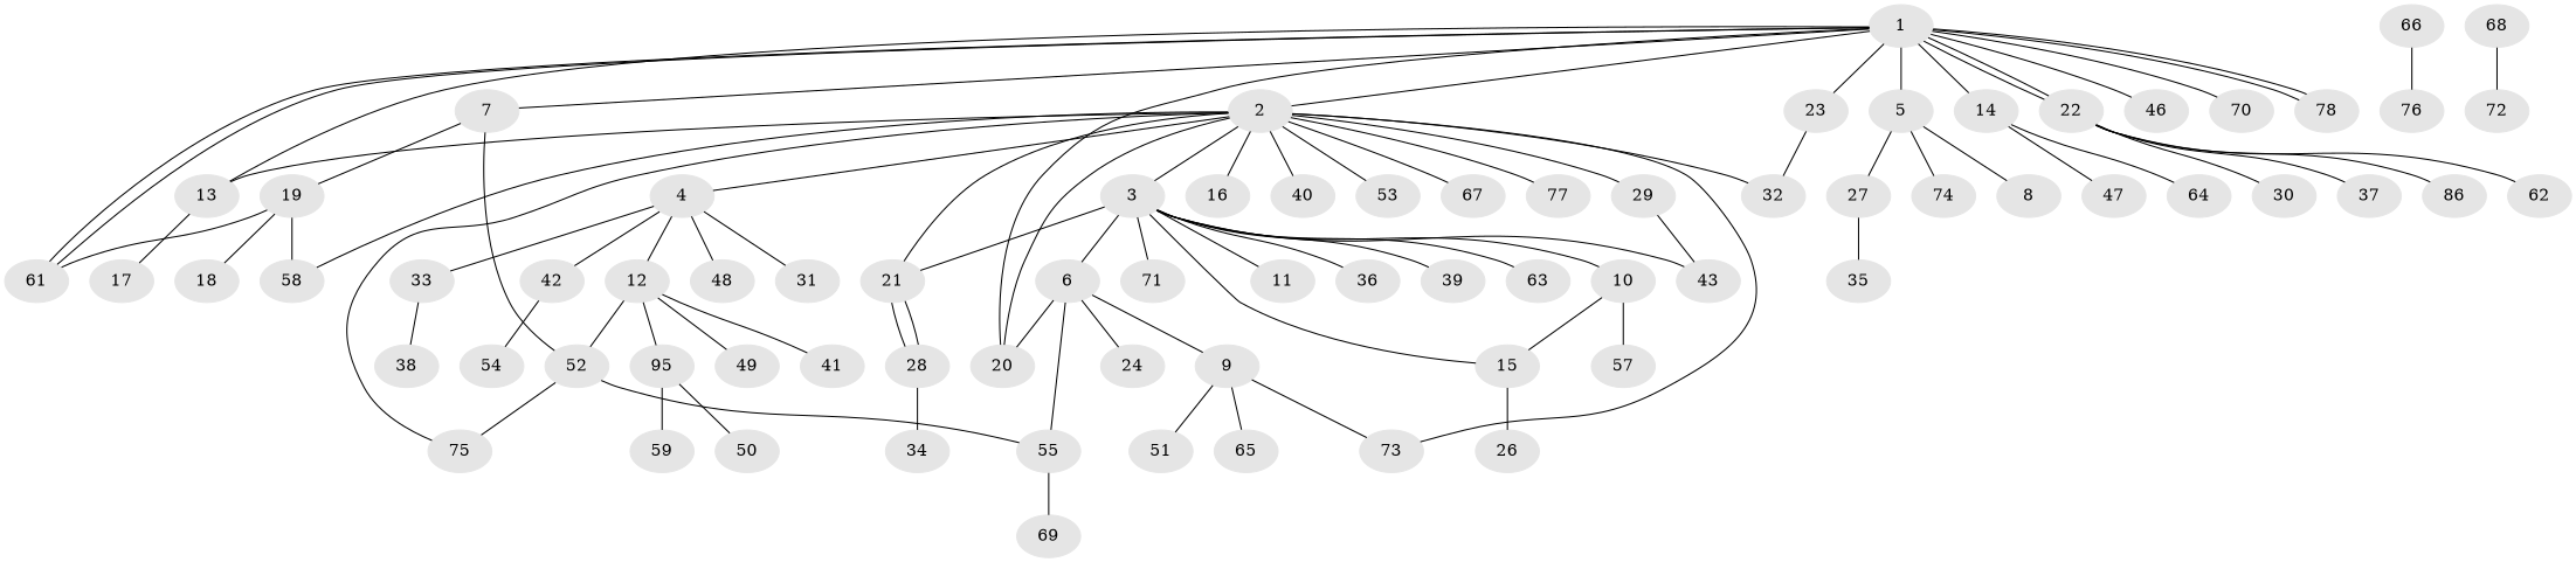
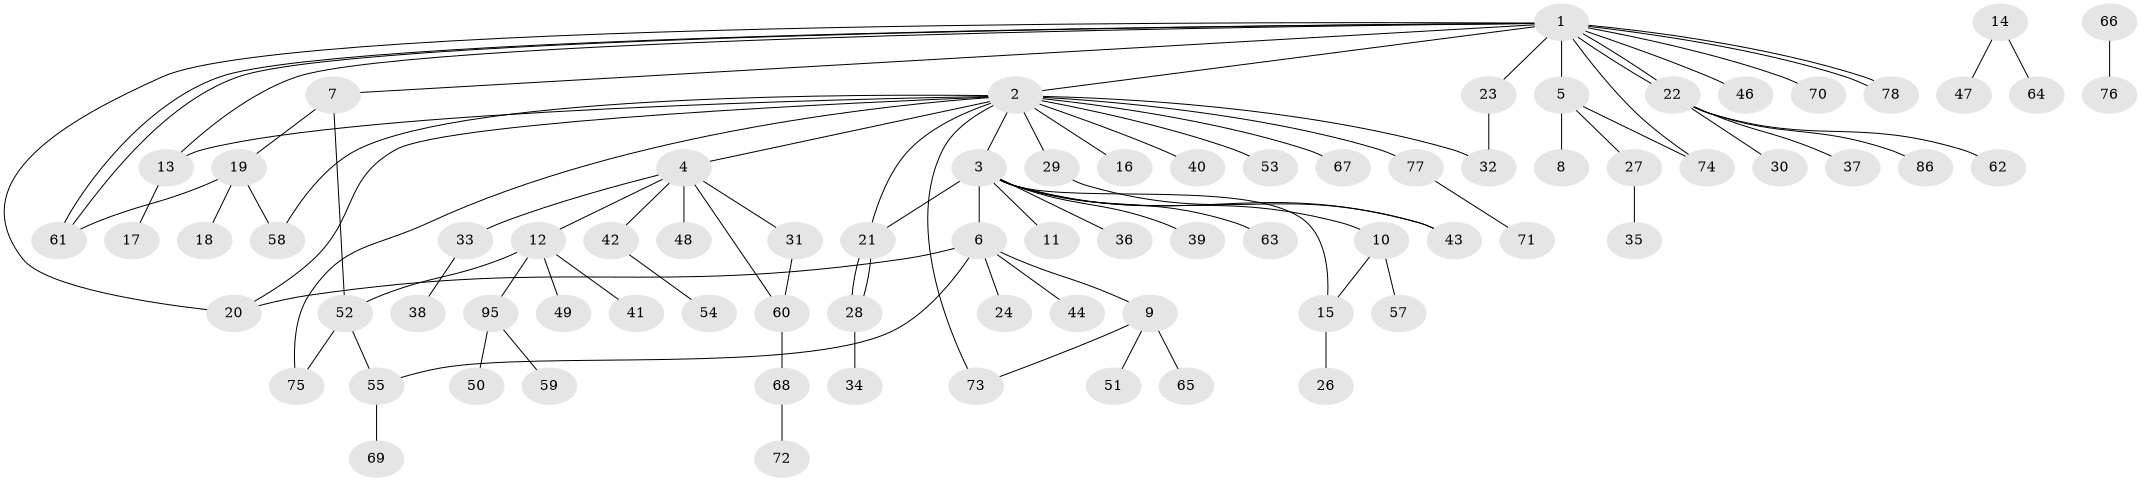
  graph {
    node [color=gray90 style=filled]
    1
    2
    5
    7
    13
    14
    20
    22
    23
    46
    61
    70
    78
    3
    4
    16
    21
    29
    32
    40
    53
    58
    67
    73
    75
    77
    8
    27
    74
    19
    52
    17
    47
    64
    30
    37
    n37 [label=86]
    62
    6
    10
    11
    15
    36
    39
    43
    63
    71
    12
    31
    33
    42
    48
+   60
    28
    66
    76
    9
    24
+   44
    55
    57
    26
    41
    n64 [label=95]
    49
    38
    54
    68
    35
    51
    65
    69
    18
    50
    59
    34
    72
    1 -- 2
    1 -- 5
    1 -- 7
    1 -- 13
-   1 -- 14
+   1 -- 74
    1 -- 20
    1 -- 22
    1 -- 22
    1 -- 23
    1 -- 46
    1 -- 61
    1 -- 61
    1 -- 70
    1 -- 78
    1 -- 78
    2 -- 13
    2 -- 20
    2 -- 3
    2 -- 4
    2 -- 16
    2 -- 21
    2 -- 29
    2 -- 32
    2 -- 40
    2 -- 53
    2 -- 58
    2 -- 67
    2 -- 73
    2 -- 75
    2 -- 77
    5 -- 8
    5 -- 27
    5 -- 74
    7 -- 19
    7 -- 52
    13 -- 17
    14 -- 47
    14 -- 64
    22 -- 30
    22 -- 37
    22 -- n37
    22 -- 62
    23 -- 32
    3 -- 21
    3 -- 6
    3 -- 10
    3 -- 11
    3 -- 15
    3 -- 36
    3 -- 39
    3 -- 43
    3 -- 63
-   3 -- 71
+   77 -- 71
    4 -- 12
    4 -- 31
    4 -- 33
    4 -- 42
    4 -- 48
+   4 -- 60
    21 -- 28
    21 -- 28
    29 -- 43
    27 -- 35
    19 -- 61
    19 -- 58
    19 -- 18
    52 -- 75
    52 -- 55
    6 -- 20
    6 -- 9
    6 -- 24
+   6 -- 44
    6 -- 55
    10 -- 15
    10 -- 57
    15 -- 26
    12 -- 52
    12 -- 41
    12 -- n64
    12 -- 49
+   31 -- 60
    33 -- 38
    42 -- 54
+   60 -- 68
    28 -- 34
    66 -- 76
    9 -- 73
    9 -- 51
    9 -- 65
    55 -- 69
    n64 -- 50
    n64 -- 59
    68 -- 72
  }
